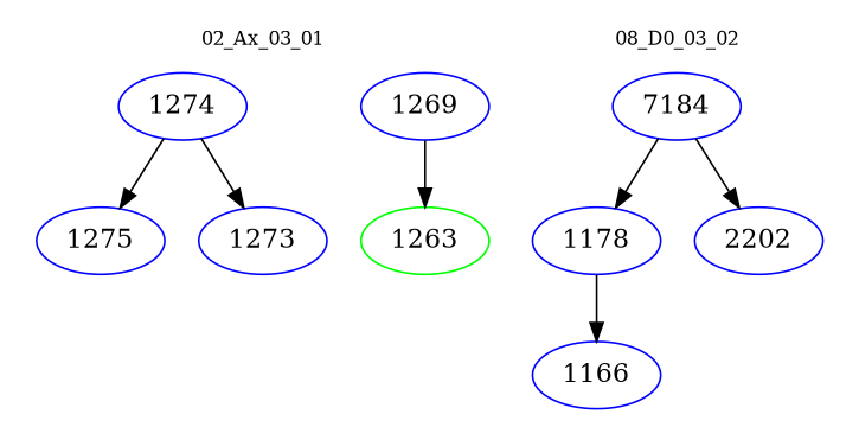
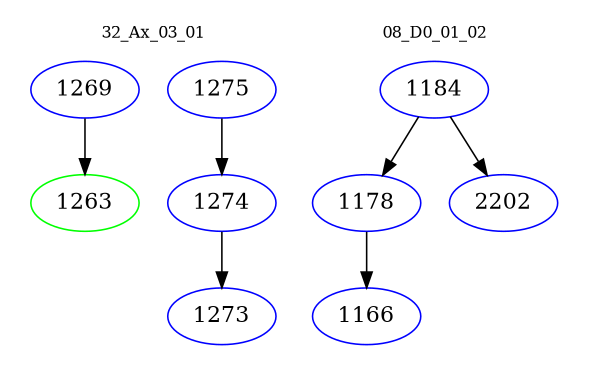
  digraph {
    node [color=blue]
    edge [color=black]
    n1 [label=1275]
    n2 [label=1269]
    n3 [label=1274]
    n4 [color=green label=1263]
    n5 [label=1273]
    n6 [label=1178]
    n7 [label=1166]
-   n8 [label=7184]
+   n8 [label=1184]
    n9 [label=2202]
    subgraph cluster_1 {
      color=white
      fontsize=10
-     label="02_Ax_03_01"
+     label="32_Ax_03_01"
      n1
      n2
      n3
      n4
      n5
    }
    subgraph cluster_2 {
      color=white
      fontsize=10
-     label="08_D0_03_02"
+     label="08_D0_01_02"
      n6
      n7
      n8
      n9
    }
-   n3 -> n1
+   n1 -> n3
    n2 -> n4
    n3 -> n5
    n6 -> n7
    n8 -> n6
    n8 -> n9
  }
